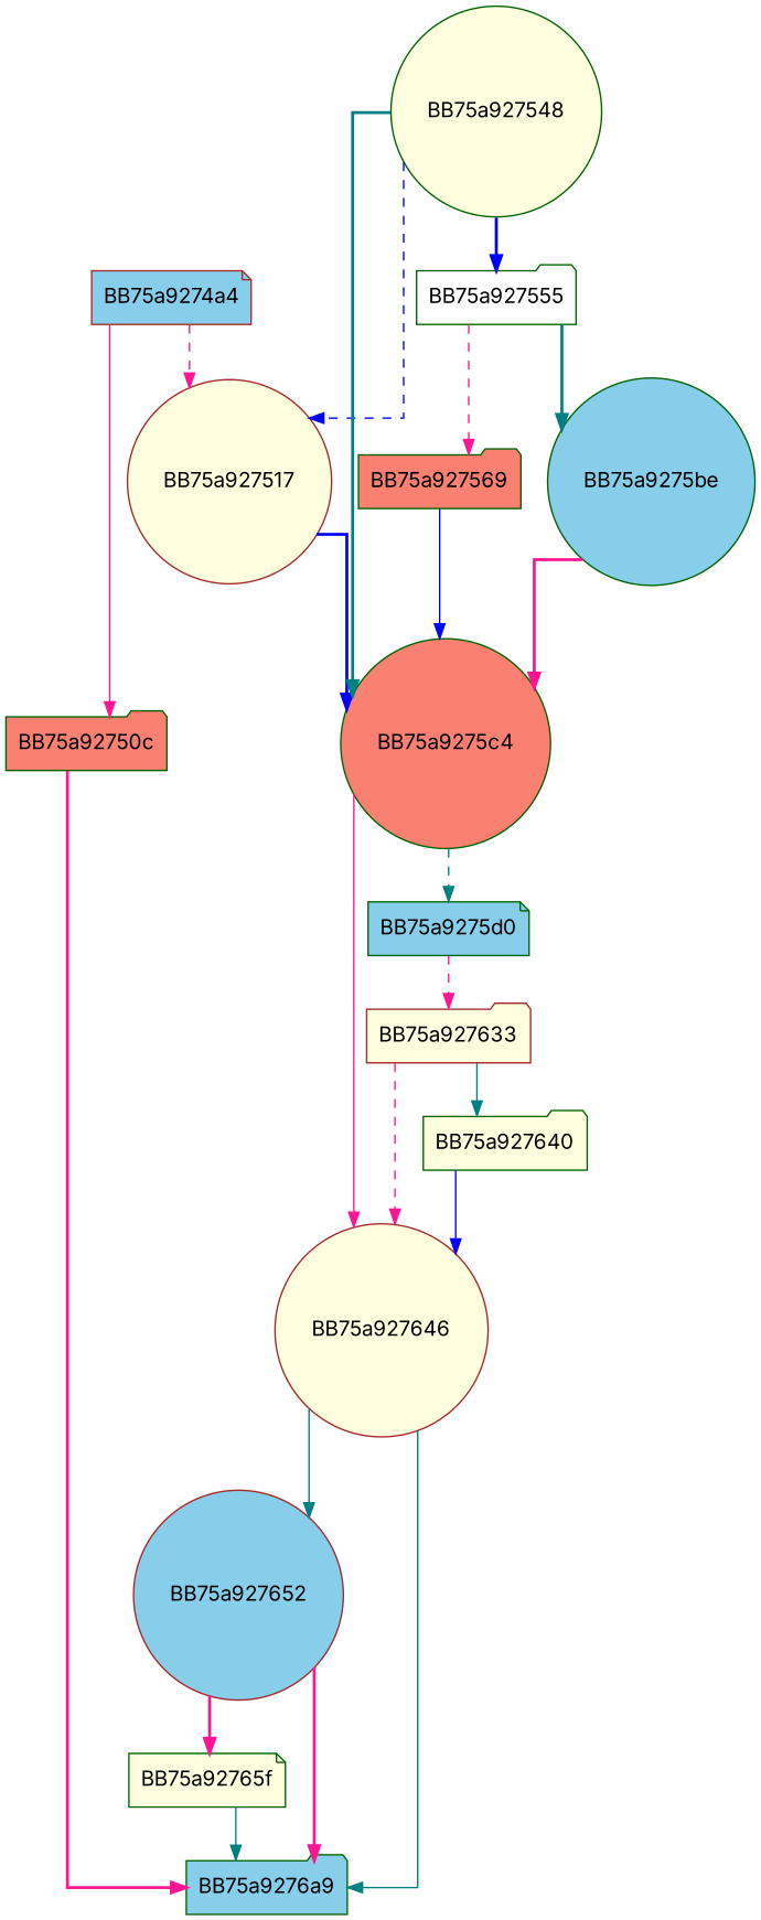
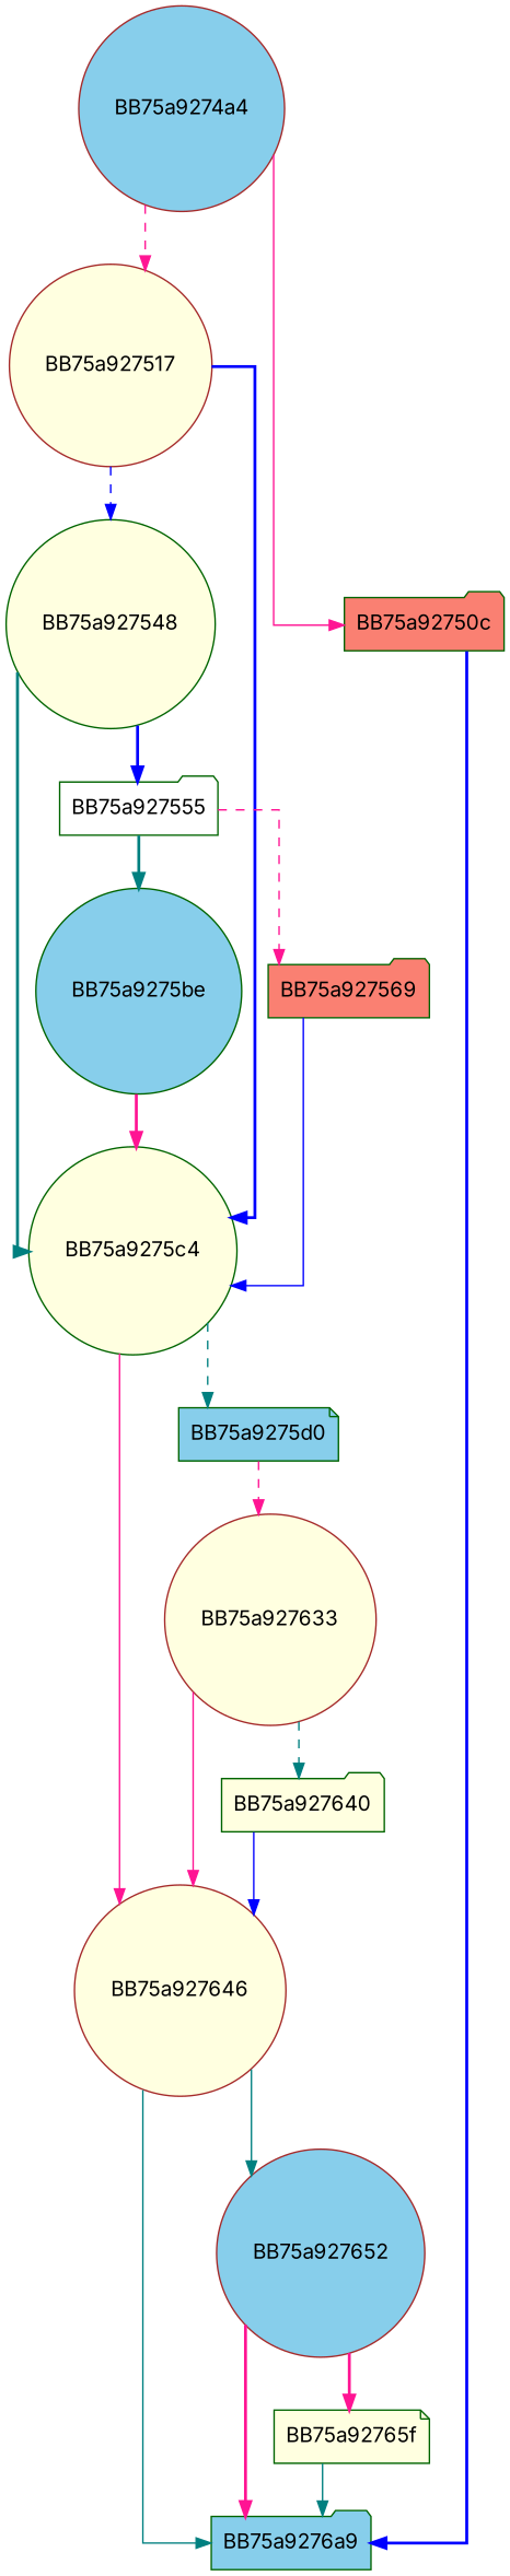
  digraph {
    fontname=Inter
    splines=ortho
    node [color=darkgreen fillcolor=lightyellow fontname=Inter shape=circle style=filled]
    edge [color=deeppink fontname=Inter style=bold]
-   BB75a9274a4 [color=brown fillcolor=skyblue shape=note]
+   BB75a9274a4 [color=brown fillcolor=skyblue]
    BB75a927517 [color=brown]
    BB75a92750c [fillcolor=salmon shape=folder]
-   BB75a9275c4 [fillcolor=salmon]
+   BB75a9275c4
    BB75a927548
    BB75a9276a9 [fillcolor=skyblue shape=folder]
    BB75a927646 [color=brown]
    BB75a9275d0 [fillcolor=skyblue shape=note]
    BB75a927555 [fillcolor=white shape=folder]
    BB75a927652 [color=brown fillcolor=skyblue]
-   BB75a927633 [color=brown shape=folder]
+   BB75a927633 [color=brown]
    BB75a9275be [fillcolor=skyblue]
    BB75a927569 [fillcolor=salmon shape=folder]
    BB75a92765f [shape=note]
    BB75a927640 [shape=folder]
    BB75a9274a4 -> BB75a927517 [style=dashed]
    BB75a9274a4 -> BB75a92750c [style=solid]
    BB75a927517 -> BB75a9275c4 [color=blue]
-   BB75a927548 -> BB75a927517 [color=blue style=dashed]
-   BB75a92750c -> BB75a9276a9
+   BB75a927517 -> BB75a927548 [color=blue style=dashed]
+   BB75a92750c -> BB75a9276a9 [color=blue]
    BB75a9275c4 -> BB75a927646 [style=solid]
    BB75a9275c4 -> BB75a9275d0 [color=teal style=dashed]
    BB75a927548 -> BB75a9275c4 [color=teal]
    BB75a927548 -> BB75a927555 [color=blue]
    BB75a927646 -> BB75a9276a9 [color=teal style=solid]
    BB75a927646 -> BB75a927652 [color=teal style=solid]
    BB75a9275d0 -> BB75a927633 [style=dashed]
    BB75a927555 -> BB75a9275be [color=teal]
    BB75a927555 -> BB75a927569 [style=dashed]
    BB75a927652 -> BB75a9276a9
    BB75a927652 -> BB75a92765f
-   BB75a927633 -> BB75a927646 [style=dashed]
-   BB75a927633 -> BB75a927640 [color=teal style=solid]
+   BB75a927633 -> BB75a927646 [style=solid]
+   BB75a927633 -> BB75a927640 [color=teal style=dashed]
    BB75a9275be -> BB75a9275c4
    BB75a927569 -> BB75a9275c4 [color=blue style=solid]
    BB75a92765f -> BB75a9276a9 [color=teal style=solid]
    BB75a927640 -> BB75a927646 [color=blue style=solid]
  }
